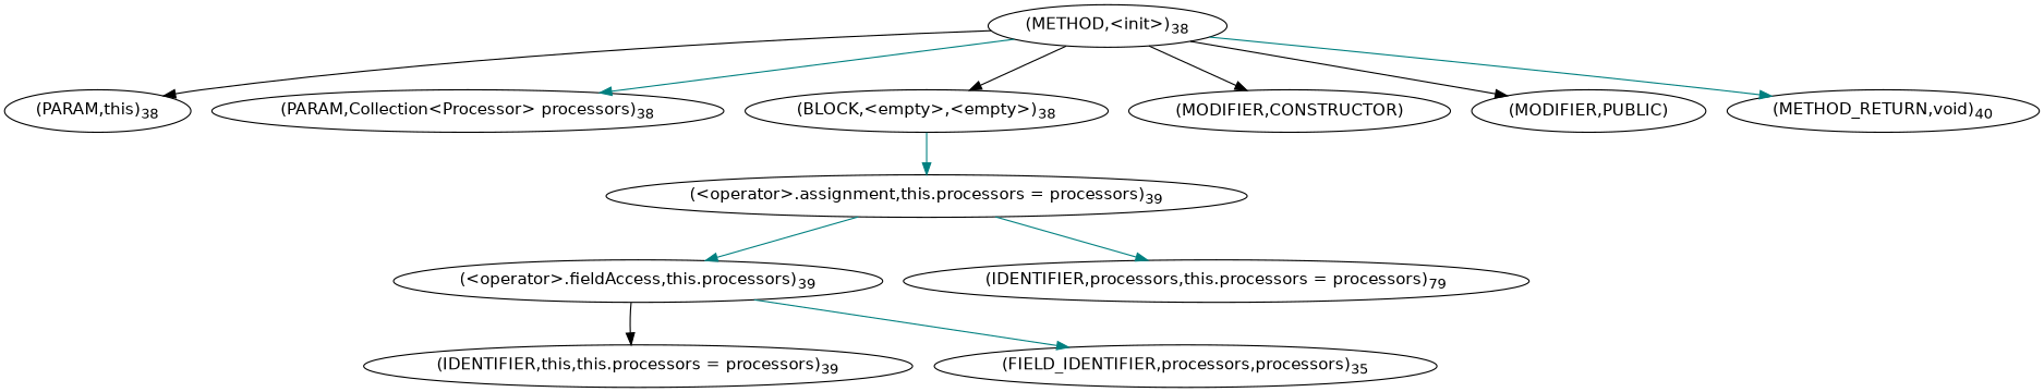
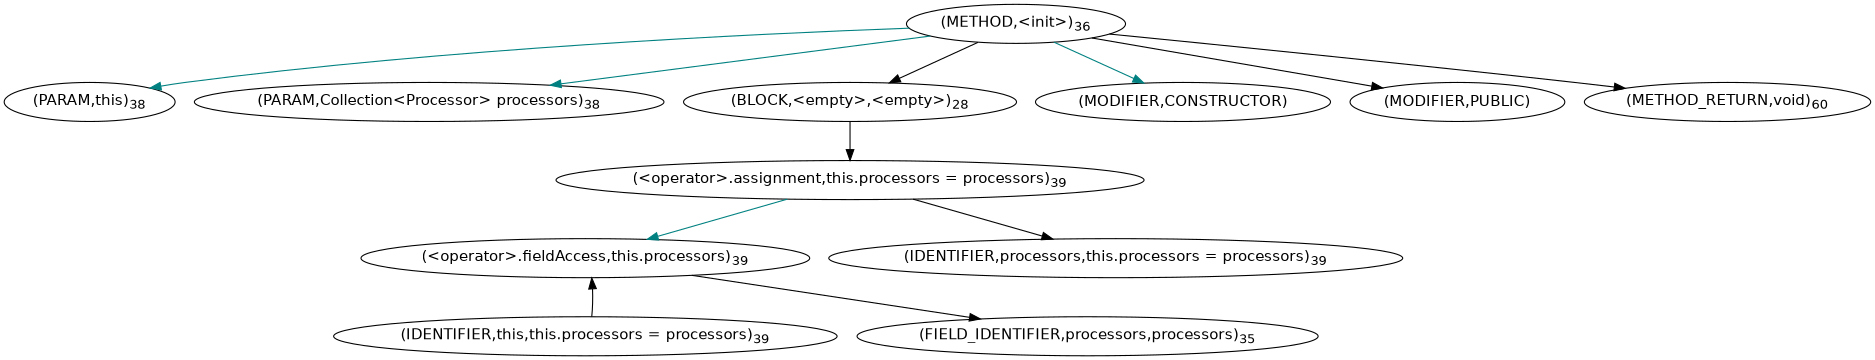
  digraph {
    fontname="DejaVu Sans"
    node [fontname="DejaVu Sans"]
    edge [color=black fontname="DejaVu Sans"]
-   n1 [label=<(METHOD,&lt;init&gt;)<SUB>38</SUB>>]
+   n1 [label=<(METHOD,&lt;init&gt;)<SUB>36</SUB>>]
    n2 [label=<(PARAM,this)<SUB>38</SUB>>]
    n3 [label=<(PARAM,Collection&lt;Processor&gt; processors)<SUB>38</SUB>>]
-   n4 [label=<(BLOCK,&lt;empty&gt;,&lt;empty&gt;)<SUB>38</SUB>>]
+   n4 [label=<(BLOCK,&lt;empty&gt;,&lt;empty&gt;)<SUB>28</SUB>>]
    n5 [label=<(MODIFIER,CONSTRUCTOR)>]
    n6 [label=<(MODIFIER,PUBLIC)>]
-   n7 [label=<(METHOD_RETURN,void)<SUB>40</SUB>>]
+   n7 [label=<(METHOD_RETURN,void)<SUB>60</SUB>>]
    n8 [label=<(&lt;operator&gt;.assignment,this.processors = processors)<SUB>39</SUB>>]
    n9 [label=<(&lt;operator&gt;.fieldAccess,this.processors)<SUB>39</SUB>>]
-   n10 [label=<(IDENTIFIER,processors,this.processors = processors)<SUB>79</SUB>>]
+   n10 [label=<(IDENTIFIER,processors,this.processors = processors)<SUB>39</SUB>>]
    n11 [label=<(IDENTIFIER,this,this.processors = processors)<SUB>39</SUB>>]
    n12 [label=<(FIELD_IDENTIFIER,processors,processors)<SUB>35</SUB>>]
-   n1 -> n2
+   n1 -> n2 [color=teal]
    n1 -> n3 [color=teal]
    n1 -> n4
-   n1 -> n5
+   n1 -> n5 [color=teal]
    n1 -> n6
-   n1 -> n7 [color=teal]
-   n4 -> n8 [color=teal]
+   n1 -> n7
+   n4 -> n8
    n8 -> n9 [color=teal]
-   n8 -> n10 [color=teal]
-   n9 -> n11
-   n9 -> n12 [color=teal]
+   n8 -> n10
+   n11 -> n9
+   n9 -> n12
  }
